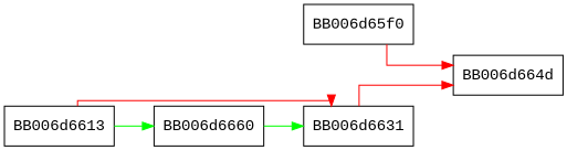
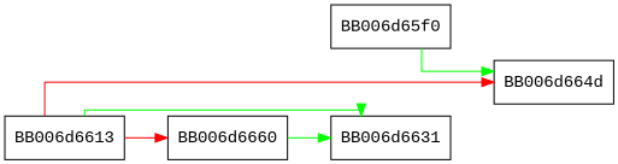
  digraph {
    fontname="Liberation Mono"
    rankdir=LR
    splines=ortho
    node [fontname="Liberation Mono" shape=box]
    edge [color=green fontname="Liberation Mono"]
    BB006d65f0
    BB006d664d
    BB006d6613
    BB006d6660
    BB006d6631
-   BB006d65f0 -> BB006d664d [color=red]
-   BB006d6613 -> BB006d6660
-   BB006d6613 -> BB006d6631 [color=red]
+   BB006d65f0 -> BB006d664d
+   BB006d6613 -> BB006d6660 [color=red]
+   BB006d6613 -> BB006d6631
    BB006d6660 -> BB006d6631
-   BB006d6631 -> BB006d664d [color=red]
+   BB006d6613 -> BB006d664d [color=red]
  }
